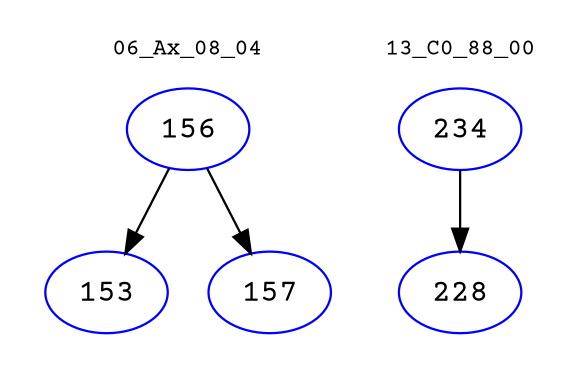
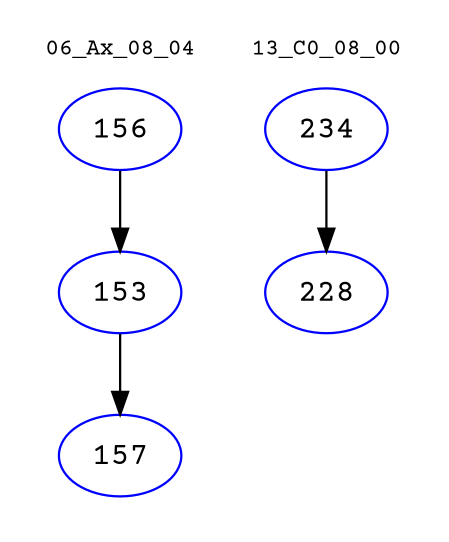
  digraph {
    fontname="Courier Prime"
    node [color=blue fontname="Courier Prime"]
    edge [color=black fontname="Courier Prime"]
    n1 [label=156]
    n2 [label=153]
    n3 [label=157]
    n4 [label=234]
    n5 [label=228]
    subgraph cluster_1 {
      color=white
      fontsize=10
      label="06_Ax_08_04"
      n1
      n2
      n3
    }
    subgraph cluster_2 {
      color=white
      fontsize=10
-     label="13_C0_88_00"
+     label="13_C0_08_00"
      n4
      n5
    }
    n1 -> n2
-   n1 -> n3
+   n2 -> n3
    n4 -> n5
  }
